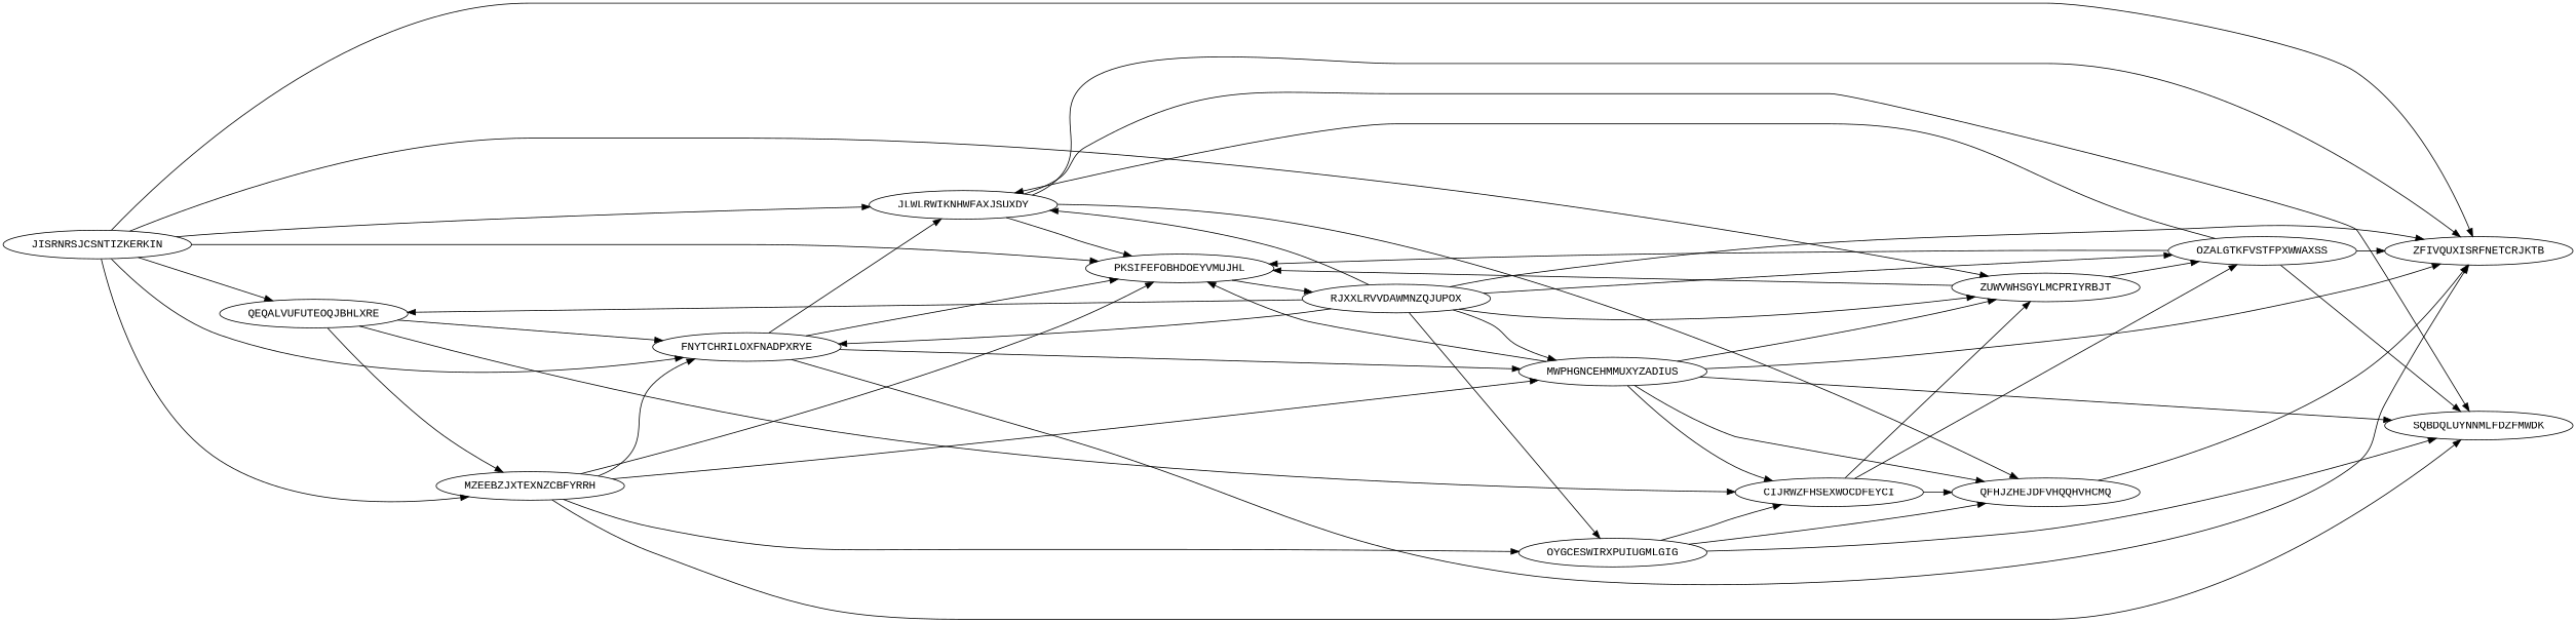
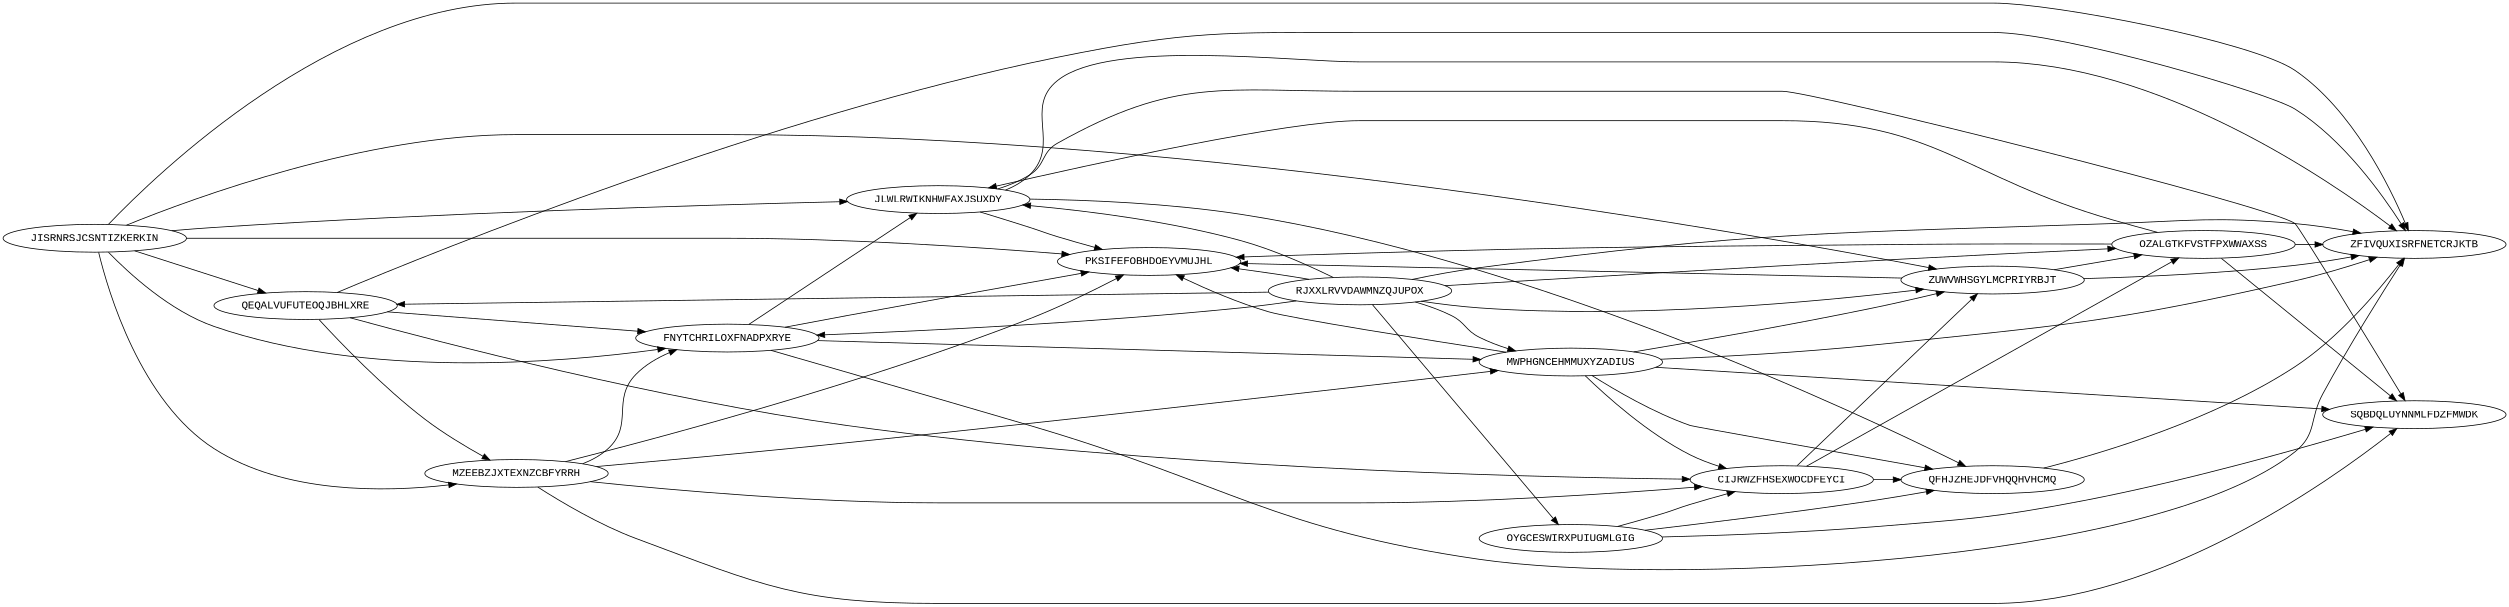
  digraph {
    fontname="Liberation Mono"
    rankdir=LR
    node [Weight=17 fontname="Liberation Mono"]
    edge [Weight=16 fontname="Liberation Mono"]
    JISRNRSJCSNTIZKERKIN [Weight=19]
    QEQALVUFUTEOQJBHLXRE [Weight=14]
    MZEEBZJXTEXNZCBFYRRH [Weight=14]
    FNYTCHRILOXFNADPXRYE [Weight=12]
    ZUWVWHSGYLMCPRIYRBJT [Weight=11]
    JLWLRWIKNHWFAXJSUXDY [Weight=20]
    ZFIVQUXISRFNETCRJKTB [Weight=11]
    PKSIFEFOBHDOEYVMUJHL [Weight=20]
    RJXXLRVVDAWMNZQJUPOX
    OYGCESWIRXPUIUGMLGIG [Weight=12]
    MWPHGNCEHMMUXYZADIUS
    OZALGTKFVSTFPXWWAXSS [Weight=18]
    CIJRWZFHSEXWOCDFEYCI
    SQBDQLUYNNMLFDZFMWDK [Weight=19]
    QFHJZHEJDFVHQQHVHCMQ [Weight=16]
    JISRNRSJCSNTIZKERKIN -> QEQALVUFUTEOQJBHLXRE [Weight=12]
    JISRNRSJCSNTIZKERKIN -> MZEEBZJXTEXNZCBFYRRH [Weight=18]
    JISRNRSJCSNTIZKERKIN -> FNYTCHRILOXFNADPXRYE [Weight=19]
    JISRNRSJCSNTIZKERKIN -> ZUWVWHSGYLMCPRIYRBJT [Weight=13]
    JISRNRSJCSNTIZKERKIN -> JLWLRWIKNHWFAXJSUXDY [Weight=20]
    JISRNRSJCSNTIZKERKIN -> ZFIVQUXISRFNETCRJKTB [Weight=10]
    JISRNRSJCSNTIZKERKIN -> PKSIFEFOBHDOEYVMUJHL [Weight=10]
    QEQALVUFUTEOQJBHLXRE -> MZEEBZJXTEXNZCBFYRRH [Weight=15]
    QEQALVUFUTEOQJBHLXRE -> FNYTCHRILOXFNADPXRYE [Weight=15]
+   QEQALVUFUTEOQJBHLXRE -> ZFIVQUXISRFNETCRJKTB [Weight=17]
    QEQALVUFUTEOQJBHLXRE -> CIJRWZFHSEXWOCDFEYCI [Weight=12]
    MZEEBZJXTEXNZCBFYRRH -> FNYTCHRILOXFNADPXRYE [Weight=14]
    MZEEBZJXTEXNZCBFYRRH -> PKSIFEFOBHDOEYVMUJHL
-   MZEEBZJXTEXNZCBFYRRH -> OYGCESWIRXPUIUGMLGIG [Weight=13]
+   MZEEBZJXTEXNZCBFYRRH -> CIJRWZFHSEXWOCDFEYCI [Weight=13]
    MZEEBZJXTEXNZCBFYRRH -> MWPHGNCEHMMUXYZADIUS [Weight=18]
    MZEEBZJXTEXNZCBFYRRH -> SQBDQLUYNNMLFDZFMWDK [Weight=14]
    FNYTCHRILOXFNADPXRYE -> JLWLRWIKNHWFAXJSUXDY [Weight=15]
    FNYTCHRILOXFNADPXRYE -> ZFIVQUXISRFNETCRJKTB [Weight=19]
    FNYTCHRILOXFNADPXRYE -> PKSIFEFOBHDOEYVMUJHL [Weight=17]
    FNYTCHRILOXFNADPXRYE -> MWPHGNCEHMMUXYZADIUS [Weight=12]
+   ZUWVWHSGYLMCPRIYRBJT -> ZFIVQUXISRFNETCRJKTB [Weight=13]
    ZUWVWHSGYLMCPRIYRBJT -> PKSIFEFOBHDOEYVMUJHL [Weight=17]
    ZUWVWHSGYLMCPRIYRBJT -> OZALGTKFVSTFPXWWAXSS
    JLWLRWIKNHWFAXJSUXDY -> ZFIVQUXISRFNETCRJKTB [Weight=10]
    JLWLRWIKNHWFAXJSUXDY -> PKSIFEFOBHDOEYVMUJHL [Weight=13]
    JLWLRWIKNHWFAXJSUXDY -> SQBDQLUYNNMLFDZFMWDK [Weight=17]
    JLWLRWIKNHWFAXJSUXDY -> QFHJZHEJDFVHQQHVHCMQ
    RJXXLRVVDAWMNZQJUPOX -> QEQALVUFUTEOQJBHLXRE [Weight=19]
    RJXXLRVVDAWMNZQJUPOX -> FNYTCHRILOXFNADPXRYE [Weight=11]
    RJXXLRVVDAWMNZQJUPOX -> ZUWVWHSGYLMCPRIYRBJT
    RJXXLRVVDAWMNZQJUPOX -> JLWLRWIKNHWFAXJSUXDY [Weight=15]
    RJXXLRVVDAWMNZQJUPOX -> ZFIVQUXISRFNETCRJKTB [Weight=10]
-   PKSIFEFOBHDOEYVMUJHL -> RJXXLRVVDAWMNZQJUPOX [Weight=10]
+   RJXXLRVVDAWMNZQJUPOX -> PKSIFEFOBHDOEYVMUJHL [Weight=10]
    RJXXLRVVDAWMNZQJUPOX -> OYGCESWIRXPUIUGMLGIG [Weight=12]
    RJXXLRVVDAWMNZQJUPOX -> MWPHGNCEHMMUXYZADIUS [Weight=11]
    RJXXLRVVDAWMNZQJUPOX -> OZALGTKFVSTFPXWWAXSS
    OYGCESWIRXPUIUGMLGIG -> CIJRWZFHSEXWOCDFEYCI
    OYGCESWIRXPUIUGMLGIG -> SQBDQLUYNNMLFDZFMWDK
    OYGCESWIRXPUIUGMLGIG -> QFHJZHEJDFVHQQHVHCMQ [Weight=18]
    MWPHGNCEHMMUXYZADIUS -> ZUWVWHSGYLMCPRIYRBJT [Weight=19]
    MWPHGNCEHMMUXYZADIUS -> ZFIVQUXISRFNETCRJKTB [Weight=10]
    MWPHGNCEHMMUXYZADIUS -> PKSIFEFOBHDOEYVMUJHL [Weight=17]
    MWPHGNCEHMMUXYZADIUS -> CIJRWZFHSEXWOCDFEYCI [Weight=10]
    MWPHGNCEHMMUXYZADIUS -> SQBDQLUYNNMLFDZFMWDK [Weight=18]
    MWPHGNCEHMMUXYZADIUS -> QFHJZHEJDFVHQQHVHCMQ [Weight=12]
    OZALGTKFVSTFPXWWAXSS -> JLWLRWIKNHWFAXJSUXDY [Weight=19]
    OZALGTKFVSTFPXWWAXSS -> ZFIVQUXISRFNETCRJKTB [Weight=17]
    OZALGTKFVSTFPXWWAXSS -> PKSIFEFOBHDOEYVMUJHL [Weight=18]
    OZALGTKFVSTFPXWWAXSS -> SQBDQLUYNNMLFDZFMWDK [Weight=14]
    CIJRWZFHSEXWOCDFEYCI -> ZUWVWHSGYLMCPRIYRBJT [Weight=20]
    CIJRWZFHSEXWOCDFEYCI -> OZALGTKFVSTFPXWWAXSS [Weight=18]
    CIJRWZFHSEXWOCDFEYCI -> QFHJZHEJDFVHQQHVHCMQ [Weight=19]
    QFHJZHEJDFVHQQHVHCMQ -> ZFIVQUXISRFNETCRJKTB
  }
